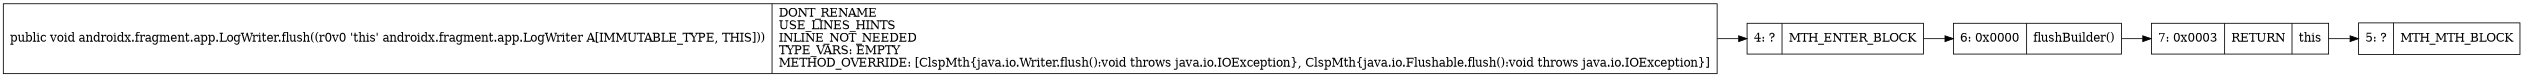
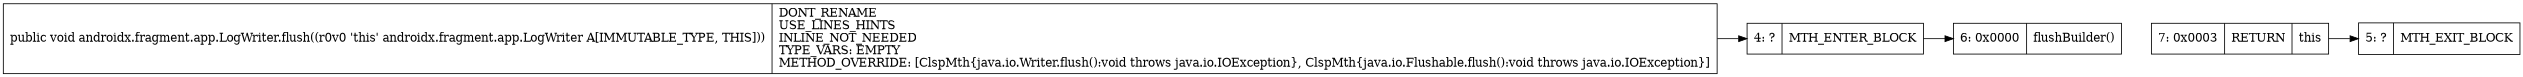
  digraph {
    rankdir=LR
    node [shape=record]
    n1 [label="{4\:\ ?|MTH_ENTER_BLOCK\l}"]
    n2 [label="{6\:\ 0x0000|flushBuilder()\l}"]
    n3 [label="{7\:\ 0x0003|RETURN\l|this\l}"]
-   n4 [label="{5\:\ ?|MTH_MTH_BLOCK\l}"]
+   n4 [label="{5\:\ ?|MTH_EXIT_BLOCK\l}"]
    n5 [label="{public void androidx.fragment.app.LogWriter.flush((r0v0 'this' androidx.fragment.app.LogWriter A[IMMUTABLE_TYPE, THIS]))  | DONT_RENAME\lUSE_LINES_HINTS\lINLINE_NOT_NEEDED\lTYPE_VARS: EMPTY\lMETHOD_OVERRIDE: [ClspMth\{java.io.Writer.flush():void throws java.io.IOException\}, ClspMth\{java.io.Flushable.flush():void throws java.io.IOException\}]\l}"]
    n1 -> n2
-   n2 -> n3
    n3 -> n4
    n5 -> n1
  }
